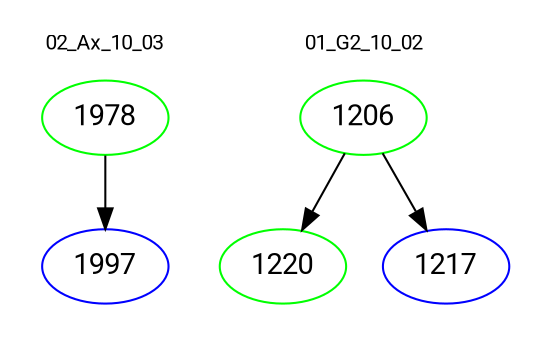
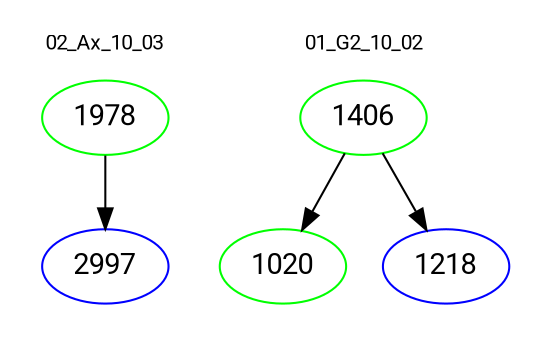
  digraph {
    fontname=Roboto
    node [color=green fontname=Roboto]
    edge [color=black fontname=Roboto]
    n1 [label=1978]
-   n2 [color=blue label=1997]
-   n3 [label=1220]
-   n4 [label=1206]
-   n5 [color=blue label=1217]
+   n2 [color=blue label=2997]
+   n3 [label=1020]
+   n4 [label=1406]
+   n5 [color=blue label=1218]
    subgraph cluster_1 {
      color=white
      fontsize=10
      label="02_Ax_10_03"
      n1
      n2
    }
    subgraph cluster_2 {
      color=white
      fontsize=10
      label="01_G2_10_02"
      n3
      n4
      n5
    }
    n1 -> n2
    n4 -> n3
    n4 -> n5
  }
